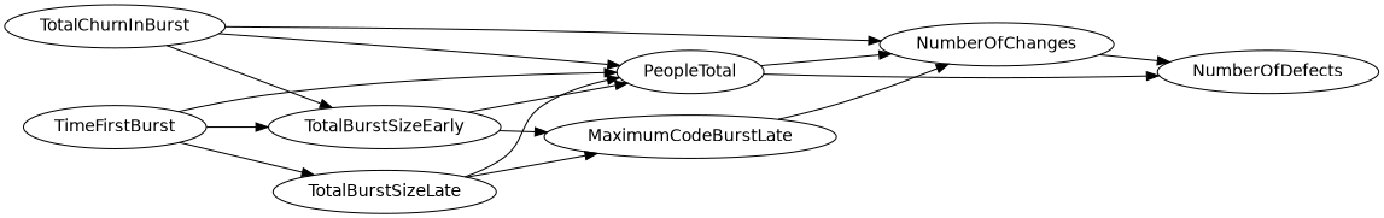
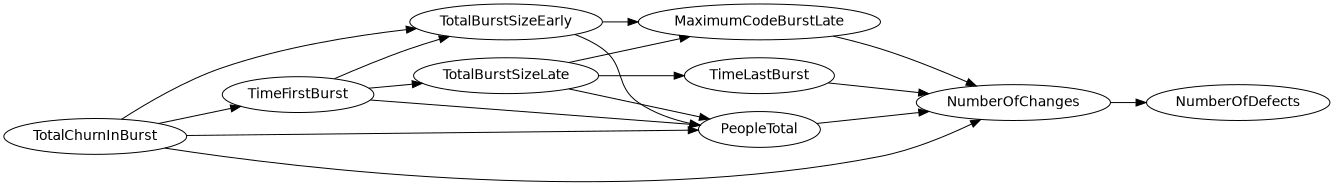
  digraph {
    fontname="DejaVu Sans"
    rankdir=LR
    node [fontname="DejaVu Sans"]
    edge [fontname="DejaVu Sans"]
    NumberOfChanges
    NumberOfDefects
    MaximumCodeBurstLate
    TotalBurstSizeEarly
    PeopleTotal
    TotalBurstSizeLate
+   TimeLastBurst
    TimeFirstBurst
    TotalChurnInBurst
    NumberOfChanges -> NumberOfDefects
    MaximumCodeBurstLate -> NumberOfChanges
    TotalBurstSizeEarly -> MaximumCodeBurstLate
    TotalBurstSizeEarly -> PeopleTotal
    PeopleTotal -> NumberOfChanges
-   PeopleTotal -> NumberOfDefects
    TotalBurstSizeLate -> MaximumCodeBurstLate
    TotalBurstSizeLate -> PeopleTotal
+   TotalBurstSizeLate -> TimeLastBurst
+   TimeLastBurst -> NumberOfChanges
    TimeFirstBurst -> TotalBurstSizeEarly
    TimeFirstBurst -> PeopleTotal
    TimeFirstBurst -> TotalBurstSizeLate
    TotalChurnInBurst -> NumberOfChanges
    TotalChurnInBurst -> TotalBurstSizeEarly
    TotalChurnInBurst -> PeopleTotal
+   TotalChurnInBurst -> TimeFirstBurst
  }
